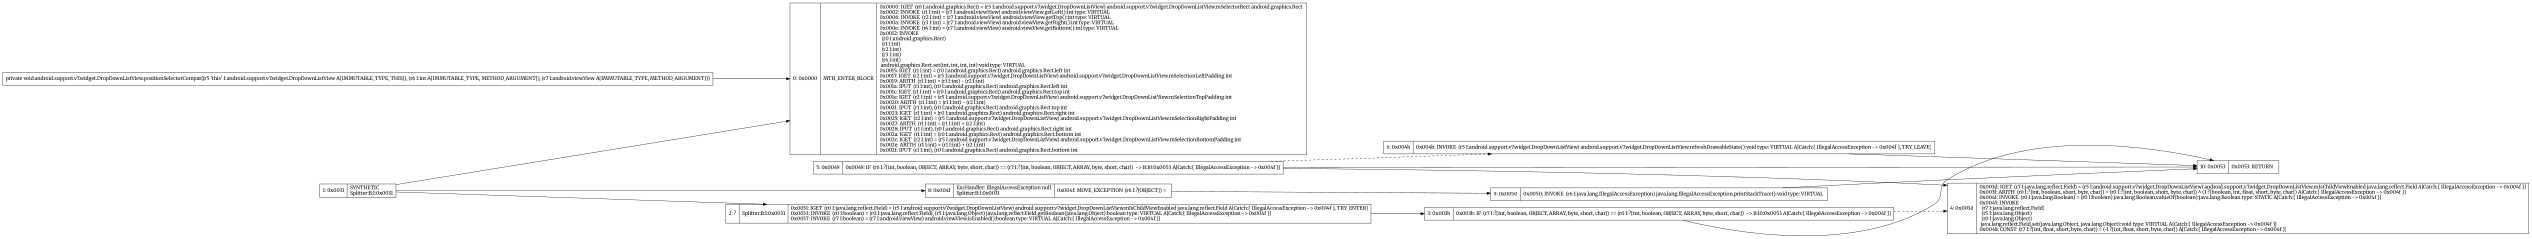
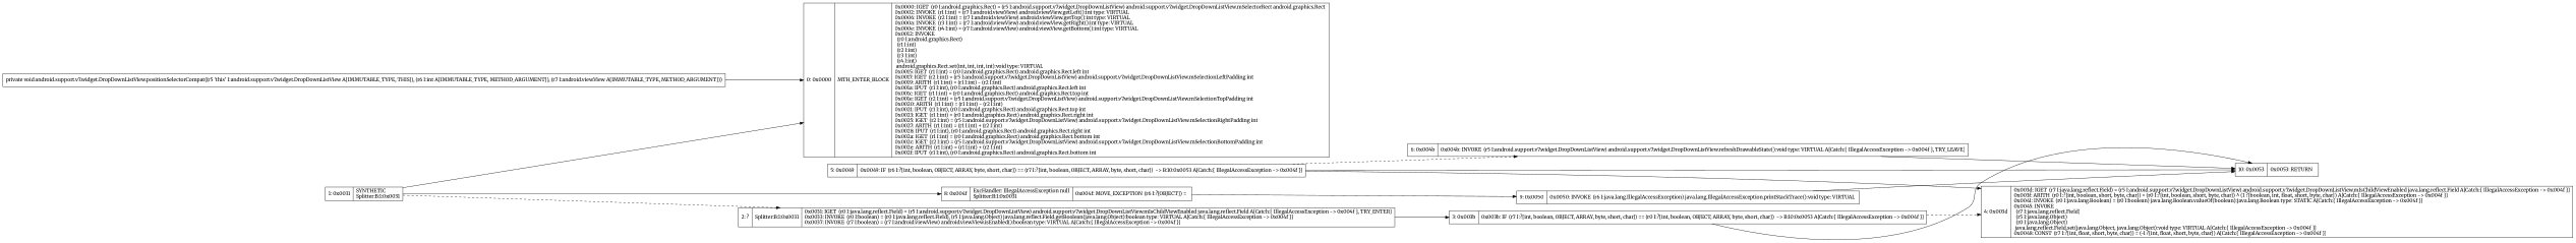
  digraph {
    fontname=Merriweather
    rankdir=LR
    node [fontname=Merriweather shape=record]
    edge [fontname=Merriweather]
    n1 [label="{0\:\ 0x0000|MTH_ENTER_BLOCK\l|0x0000: IGET  (r0 I:android.graphics.Rect) = (r5 I:android.support.v7.widget.DropDownListView) android.support.v7.widget.DropDownListView.mSelectorRect android.graphics.Rect \l0x0002: INVOKE  (r1 I:int) = (r7 I:android.view.View) android.view.View.getLeft():int type: VIRTUAL \l0x0006: INVOKE  (r2 I:int) = (r7 I:android.view.View) android.view.View.getTop():int type: VIRTUAL \l0x000a: INVOKE  (r3 I:int) = (r7 I:android.view.View) android.view.View.getRight():int type: VIRTUAL \l0x000e: INVOKE  (r4 I:int) = (r7 I:android.view.View) android.view.View.getBottom():int type: VIRTUAL \l0x0012: INVOKE  \l  (r0 I:android.graphics.Rect)\l  (r1 I:int)\l  (r2 I:int)\l  (r3 I:int)\l  (r4 I:int)\l android.graphics.Rect.set(int, int, int, int):void type: VIRTUAL \l0x0015: IGET  (r1 I:int) = (r0 I:android.graphics.Rect) android.graphics.Rect.left int \l0x0017: IGET  (r2 I:int) = (r5 I:android.support.v7.widget.DropDownListView) android.support.v7.widget.DropDownListView.mSelectionLeftPadding int \l0x0019: ARITH  (r1 I:int) = (r1 I:int) \- (r2 I:int) \l0x001a: IPUT  (r1 I:int), (r0 I:android.graphics.Rect) android.graphics.Rect.left int \l0x001c: IGET  (r1 I:int) = (r0 I:android.graphics.Rect) android.graphics.Rect.top int \l0x001e: IGET  (r2 I:int) = (r5 I:android.support.v7.widget.DropDownListView) android.support.v7.widget.DropDownListView.mSelectionTopPadding int \l0x0020: ARITH  (r1 I:int) = (r1 I:int) \- (r2 I:int) \l0x0021: IPUT  (r1 I:int), (r0 I:android.graphics.Rect) android.graphics.Rect.top int \l0x0023: IGET  (r1 I:int) = (r0 I:android.graphics.Rect) android.graphics.Rect.right int \l0x0025: IGET  (r2 I:int) = (r5 I:android.support.v7.widget.DropDownListView) android.support.v7.widget.DropDownListView.mSelectionRightPadding int \l0x0027: ARITH  (r1 I:int) = (r1 I:int) + (r2 I:int) \l0x0028: IPUT  (r1 I:int), (r0 I:android.graphics.Rect) android.graphics.Rect.right int \l0x002a: IGET  (r1 I:int) = (r0 I:android.graphics.Rect) android.graphics.Rect.bottom int \l0x002c: IGET  (r2 I:int) = (r5 I:android.support.v7.widget.DropDownListView) android.support.v7.widget.DropDownListView.mSelectionBottomPadding int \l0x002e: ARITH  (r1 I:int) = (r1 I:int) + (r2 I:int) \l0x002f: IPUT  (r1 I:int), (r0 I:android.graphics.Rect) android.graphics.Rect.bottom int \l}"]
    n2 [label="{1\:\ 0x0031|SYNTHETIC\lSplitter:B:1:0x0031\l}"]
    n3 [label="{2\:\ ?|Splitter:B:1:0x0031\l|0x0031: IGET  (r0 I:java.lang.reflect.Field) = (r5 I:android.support.v7.widget.DropDownListView) android.support.v7.widget.DropDownListView.mIsChildViewEnabled java.lang.reflect.Field A[Catch:\{ IllegalAccessException \-\> 0x004f \}, TRY_ENTER]\l0x0033: INVOKE  (r0 I:boolean) = (r0 I:java.lang.reflect.Field), (r5 I:java.lang.Object) java.lang.reflect.Field.getBoolean(java.lang.Object):boolean type: VIRTUAL A[Catch:\{ IllegalAccessException \-\> 0x004f \}]\l0x0037: INVOKE  (r7 I:boolean) = (r7 I:android.view.View) android.view.View.isEnabled():boolean type: VIRTUAL A[Catch:\{ IllegalAccessException \-\> 0x004f \}]\l}"]
    n4 [label="{8\:\ 0x004f|ExcHandler: IllegalAccessException null\lSplitter:B:1:0x0031\l|0x004f: MOVE_EXCEPTION  (r6 I:?[OBJECT]) =  \l}"]
    n5 [label="{3\:\ 0x003b|0x003b: IF  (r7 I:?[int, boolean, OBJECT, ARRAY, byte, short, char]) == (r0 I:?[int, boolean, OBJECT, ARRAY, byte, short, char])  \-\> B:10:0x0053 A[Catch:\{ IllegalAccessException \-\> 0x004f \}]\l}"]
    n6 [label="{9\:\ 0x0050|0x0050: INVOKE  (r6 I:java.lang.IllegalAccessException) java.lang.IllegalAccessException.printStackTrace():void type: VIRTUAL \l}"]
    n7 [label="{4\:\ 0x003d|0x003d: IGET  (r7 I:java.lang.reflect.Field) = (r5 I:android.support.v7.widget.DropDownListView) android.support.v7.widget.DropDownListView.mIsChildViewEnabled java.lang.reflect.Field A[Catch:\{ IllegalAccessException \-\> 0x004f \}]\l0x003f: ARITH  (r0 I:?[int, boolean, short, byte, char]) = (r0 I:?[int, boolean, short, byte, char]) ^ (1 ?[boolean, int, float, short, byte, char]) A[Catch:\{ IllegalAccessException \-\> 0x004f \}]\l0x0041: INVOKE  (r0 I:java.lang.Boolean) = (r0 I:boolean) java.lang.Boolean.valueOf(boolean):java.lang.Boolean type: STATIC A[Catch:\{ IllegalAccessException \-\> 0x004f \}]\l0x0045: INVOKE  \l  (r7 I:java.lang.reflect.Field)\l  (r5 I:java.lang.Object)\l  (r0 I:java.lang.Object)\l java.lang.reflect.Field.set(java.lang.Object, java.lang.Object):void type: VIRTUAL A[Catch:\{ IllegalAccessException \-\> 0x004f \}]\l0x0048: CONST  (r7 I:?[int, float, short, byte, char]) = (\-1 ?[int, float, short, byte, char]) A[Catch:\{ IllegalAccessException \-\> 0x004f \}]\l}"]
    n8 [label="{10\:\ 0x0053|0x0053: RETURN   \l}"]
    n9 [label="{5\:\ 0x0049|0x0049: IF  (r6 I:?[int, boolean, OBJECT, ARRAY, byte, short, char]) == (r7 I:?[int, boolean, OBJECT, ARRAY, byte, short, char])  \-\> B:10:0x0053 A[Catch:\{ IllegalAccessException \-\> 0x004f \}]\l}"]
    n10 [label="{6\:\ 0x004b|0x004b: INVOKE  (r5 I:android.support.v7.widget.DropDownListView) android.support.v7.widget.DropDownListView.refreshDrawableState():void type: VIRTUAL A[Catch:\{ IllegalAccessException \-\> 0x004f \}, TRY_LEAVE]\l}"]
    n11 [label="{private void android.support.v7.widget.DropDownListView.positionSelectorCompat((r5 'this' I:android.support.v7.widget.DropDownListView A[IMMUTABLE_TYPE, THIS]), (r6 I:int A[IMMUTABLE_TYPE, METHOD_ARGUMENT]), (r7 I:android.view.View A[IMMUTABLE_TYPE, METHOD_ARGUMENT])) }"]
    n2 -> n1
-   n2 -> n3
+   n2 -> n3 [style=dashed]
    n2 -> n4
    n3 -> n5
    n4 -> n6
    n5 -> n7 [style=dashed]
    n5 -> n8
    n6 -> n8
    n9 -> n7
    n9 -> n8
    n9 -> n10 [style=dashed]
    n10 -> n8
    n11 -> n1
  }
